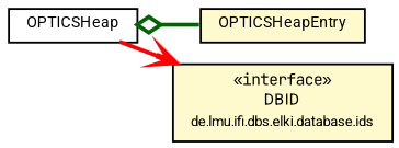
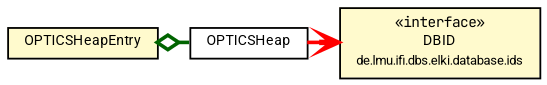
  digraph {
    fontname="JetBrains Mono"
    nodesep=0.15
    rankdir=LR
    ranksep=0.25
    node [fontcolor=black fontname="JetBrains Mono" fontsize=8 margin=0 shape=plaintext]
    edge [fontname="JetBrains Mono" fontsize=7 labelfontname=Roboto labelfontsize=7 style=bold]
    n1 [height=0 label=<<table title="de.lmu.ifi.dbs.elki.algorithm.clustering.optics.OPTICSHeapEntry" border="0" cellborder="1" cellspacing="0" cellpadding="2" bgcolor="lemonChiffon" href="OPTICSHeapEntry.html" target="_parent"> 		<tr><td><table border="0" cellspacing="0" cellpadding="1"> 		<tr><td align="center" balign="center"> <font face="Roboto">OPTICSHeapEntry</font> </td></tr> 		</table></td></tr> 		</table>> width=0]
    n2 [height=0 label=<<table title="de.lmu.ifi.dbs.elki.database.ids.DBID" border="0" cellborder="1" cellspacing="0" cellpadding="2" bgcolor="LemonChiffon" href="../../../database/ids/DBID.html" target="_parent"> 		<tr><td><table border="0" cellspacing="0" cellpadding="1"> 		<tr><td align="center" balign="center"> &#171;interface&#187; </td></tr> 		<tr><td align="center" balign="center"> <font face="Roboto">DBID</font> </td></tr> 		<tr><td align="center" balign="center"> <font face="Roboto" point-size="7.0">de.lmu.ifi.dbs.elki.database.ids</font> </td></tr> 		</table></td></tr> 		</table>> width=0]
    n3 [height=0 label=<<table title="de.lmu.ifi.dbs.elki.algorithm.clustering.optics.OPTICSHeap" border="0" cellborder="1" cellspacing="0" cellpadding="2" href="OPTICSHeap.html" target="_parent"> 		<tr><td><table border="0" cellspacing="0" cellpadding="1"> 		<tr><td align="center" balign="center"> <font face="Roboto">OPTICSHeap</font> </td></tr> 		</table></td></tr> 		</table>> width=0]
-   n3 -> n1 [arrowhead=none arrowtail=ediamond color=darkgreen dir=back weight=4]
+   n1 -> n3 [arrowhead=none arrowtail=ediamond color=darkgreen dir=back weight=4]
    n3 -> n2 [arrowhead=open color=red weight=1]
  }
